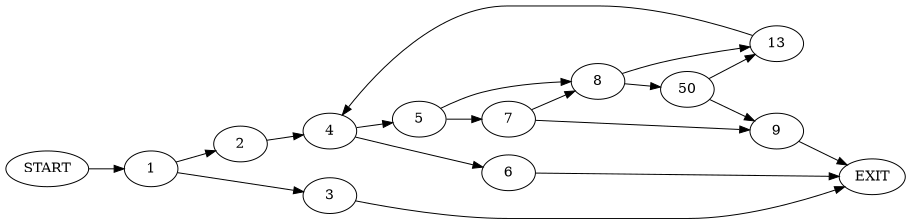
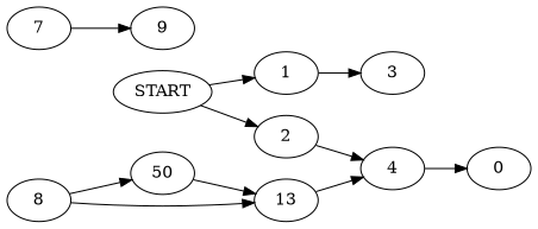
  digraph {
    rankdir=LR
    n1 [label=START]
    1
    2
    3
-   n5 [label=EXIT]
    4
-   5
-   6
+   6 [label=0]
    7
    8
    9
    n12 [label=50]
    n13 [label=13]
    n1 -> 1
-   1 -> 2
+   n1 -> 2
    1 -> 3
    2 -> 4
-   3 -> n5
-   4 -> 5
    4 -> 6
-   5 -> 7
-   5 -> 8
-   6 -> n5
-   7 -> 8
    7 -> 9
    8 -> n12
    8 -> n13
-   9 -> n5
-   n12 -> 9
    n12 -> n13
    n13 -> 4
  }
